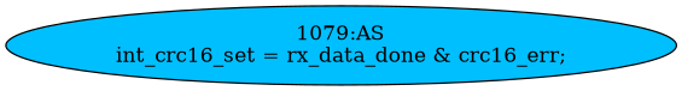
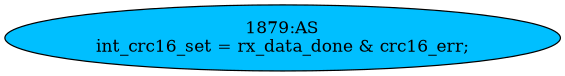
  strict digraph {
-   n1 [ast="<pyverilog.vparser.ast.Assign object at 0x7fae5e11cd10>" def_var="['int_crc16_set']" fillcolor=deepskyblue label="1079:AS\nint_crc16_set = rx_data_done & crc16_err;" statements="[]" style=filled typ=Assign use_var="['rx_data_done', 'crc16_err']"]
+   n1 [ast="<pyverilog.vparser.ast.Assign object at 0x7fae5e11cd10>" def_var="['int_crc16_set']" fillcolor=deepskyblue label="1879:AS\nint_crc16_set = rx_data_done & crc16_err;" statements="[]" style=filled typ=Assign use_var="['rx_data_done', 'crc16_err']"]
  }
